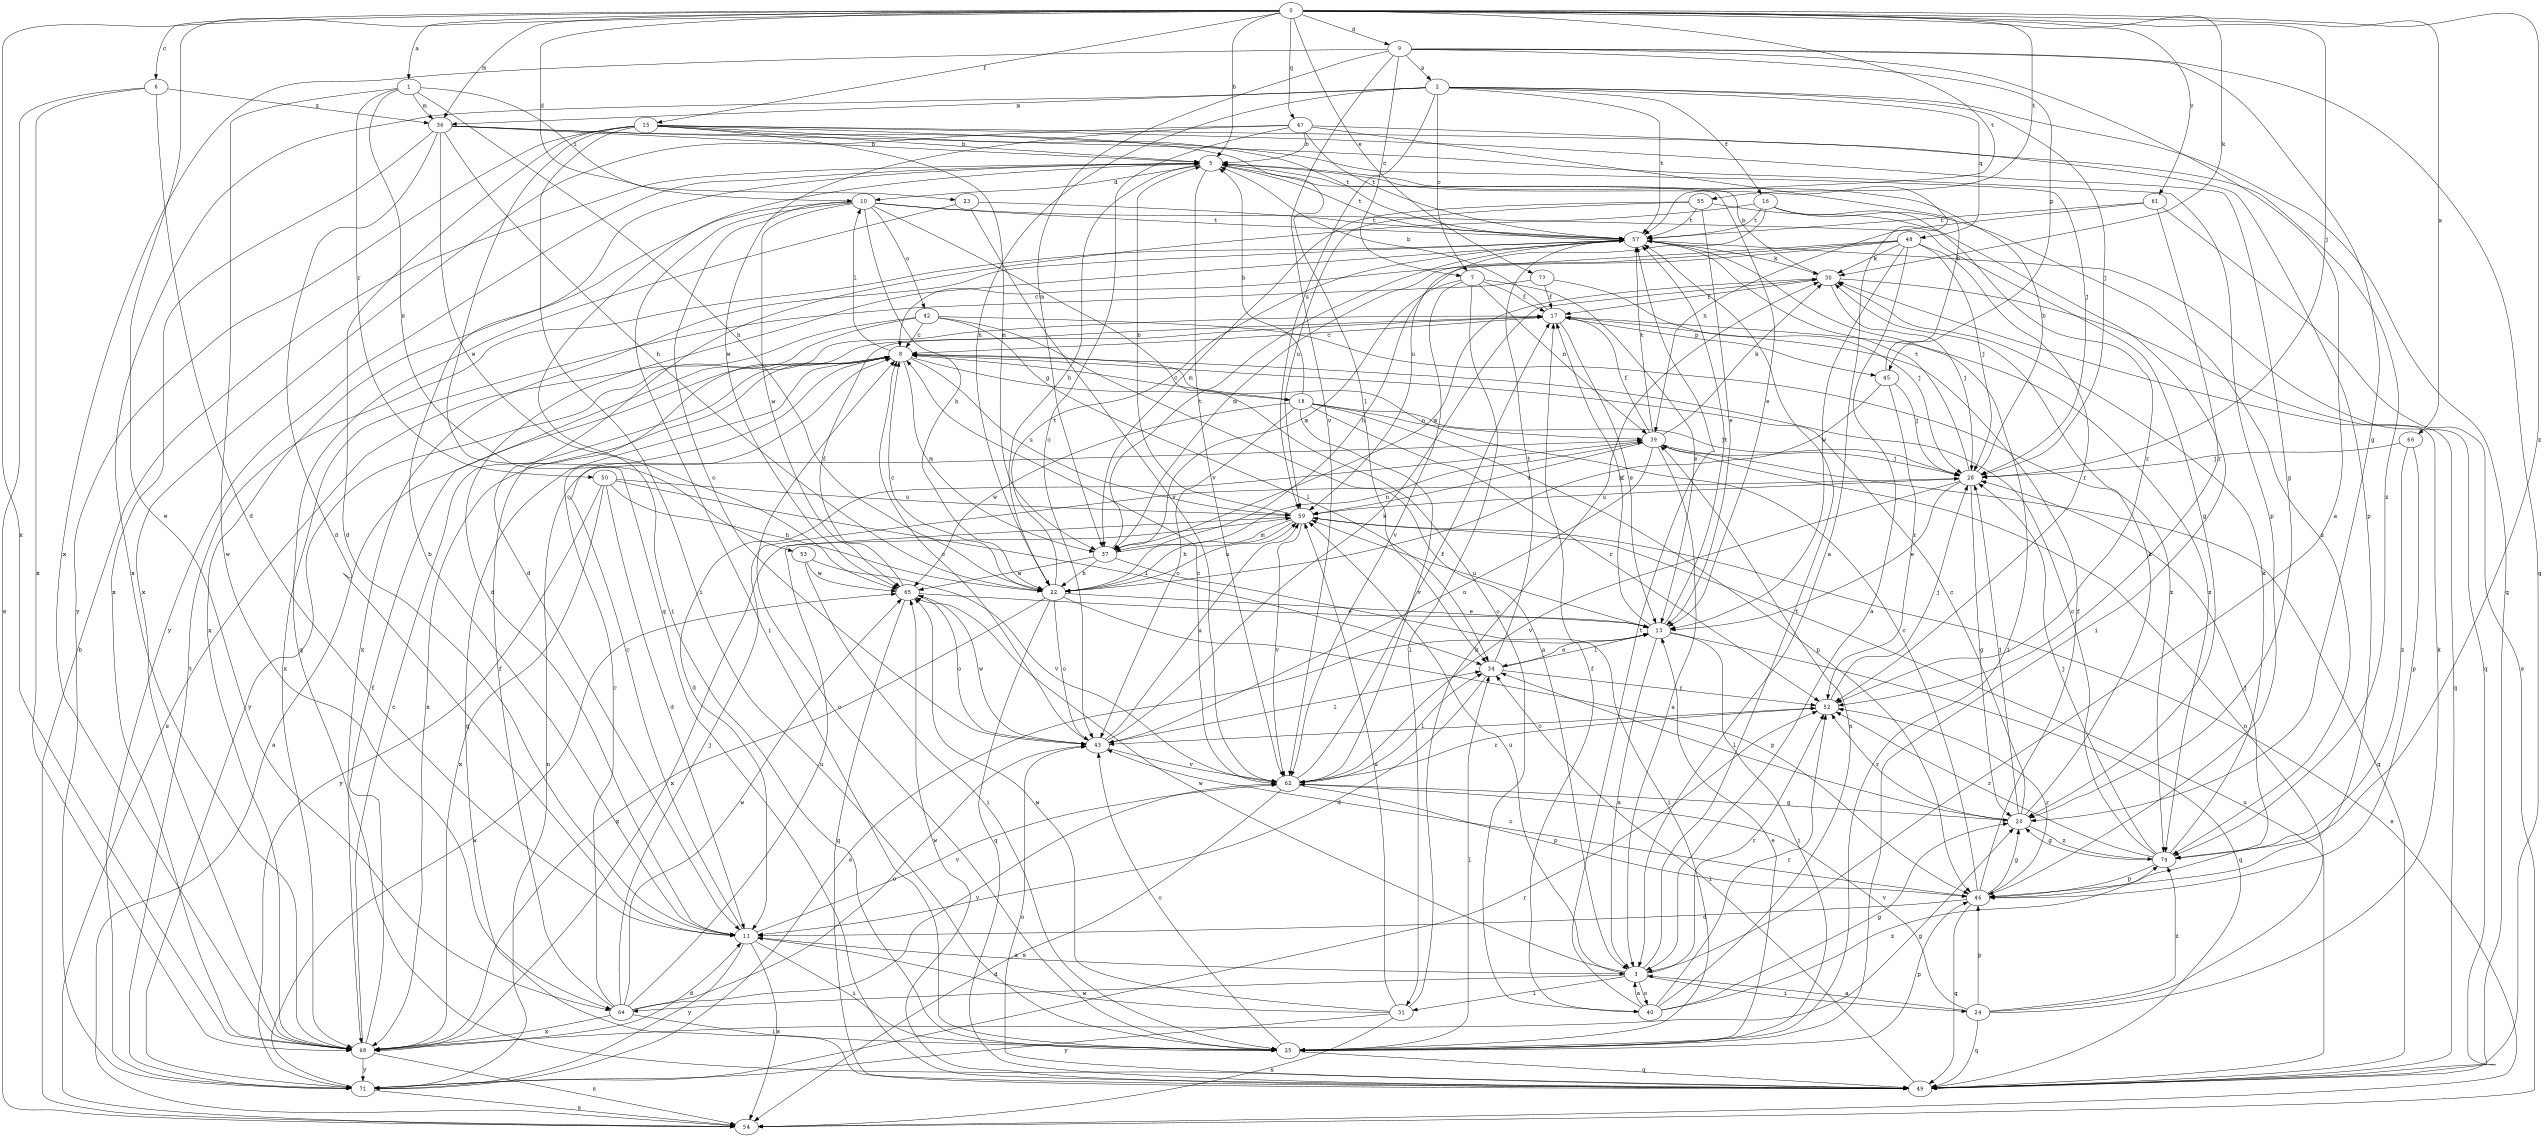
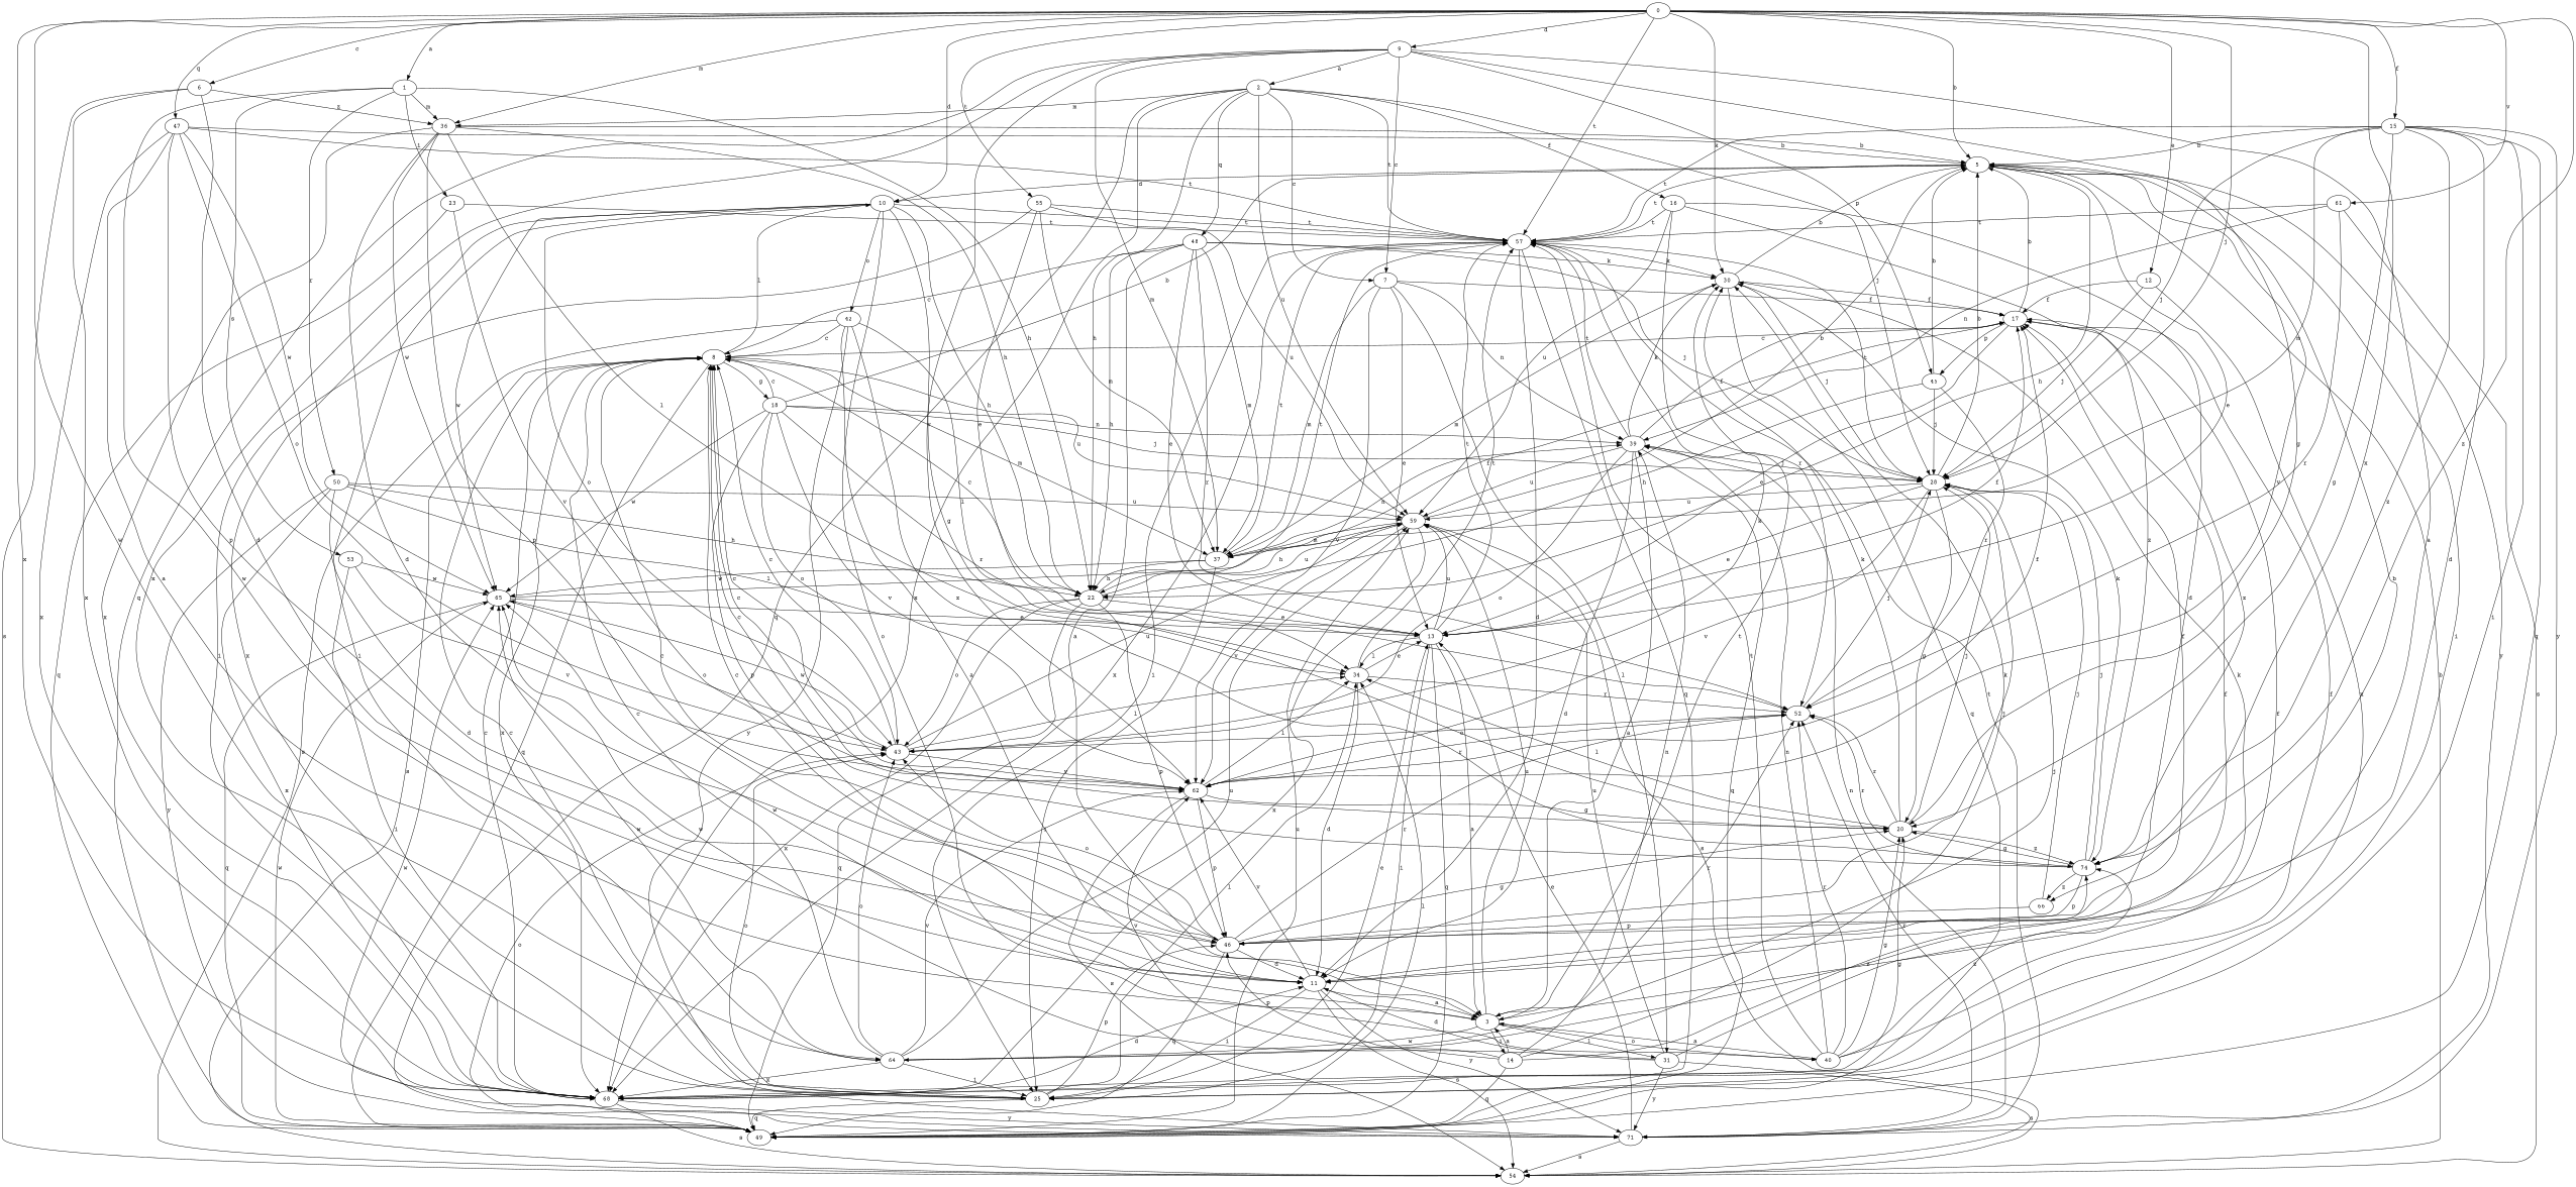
  strict digraph {
    fontname="Courier Prime"
    node [fontname="Courier Prime"]
    edge [fontname="Courier Prime"]
    0
    1
    5
    6
    9
    10
-   12 [label=72]
+   12
    15
    28
    30
    36
    47
    55
    57
    61
    64
    66
    68
    74
    22
    23
    50
    53
    13
    25
    62
    71
    11
    54
    2
    7
    49
    3
    37
    20
    45
    40
    65
    42
    43
    17
    59
    34
    46
    52
    39
    8
    16
    48
    31
-   24
+   24 [label=14]
    18
    0 -> 1 [label=a]
    0 -> 5 [label=b]
    0 -> 6 [label=c]
    0 -> 9 [label=d]
    0 -> 10 [label=d]
    0 -> 12 [label=e]
    0 -> 15 [label=f]
    0 -> 28 [label=j]
    0 -> 30 [label=k]
    0 -> 36 [label=m]
    0 -> 47 [label=q]
    0 -> 55 [label=t]
    0 -> 57 [label=t]
    0 -> 61 [label=v]
    0 -> 64 [label=w]
    0 -> 66 [label=x]
    0 -> 68 [label=x]
    0 -> 74 [label=z]
    1 -> 36 [label=m]
    1 -> 64 [label=w]
    1 -> 22 [label=h]
    1 -> 23 [label=i]
    1 -> 50 [label=r]
    1 -> 53 [label=s]
    5 -> 10 [label=d]
    5 -> 57 [label=t]
    5 -> 22 [label=h]
    5 -> 13 [label=e]
    5 -> 25 [label=i]
    5 -> 62 [label=v]
    5 -> 71 [label=y]
    6 -> 36 [label=z]
    6 -> 68 [label=x]
    6 -> 11 [label=d]
    6 -> 54 [label=s]
    9 -> 68 [label=x]
    9 -> 62 [label=v]
    9 -> 2 [label=a]
    9 -> 7 [label=c]
    9 -> 49 [label=q]
    9 -> 3 [label=a]
    9 -> 37 [label=m]
    9 -> 20 [label=g]
    9 -> 45 [label=p]
    10 -> 57 [label=t]
    10 -> 68 [label=x]
    10 -> 22 [label=h]
    10 -> 25 [label=i]
    10 -> 20 [label=g]
    10 -> 40 [label=o]
    10 -> 65 [label=w]
    10 -> 42 [label=o]
    10 -> 43 [label=o]
    12 -> 28 [label=j]
    12 -> 68 [label=x]
    12 -> 17 [label=f]
    15 -> 5 [label=b]
    15 -> 28 [label=j]
    15 -> 57 [label=t]
    15 -> 74 [label=z]
    15 -> 25 [label=i]
    15 -> 71 [label=y]
    15 -> 11 [label=d]
    15 -> 49 [label=q]
    15 -> 37 [label=m]
    15 -> 20 [label=g]
    28 -> 5 [label=b]
    28 -> 57 [label=t]
    28 -> 13 [label=e]
    28 -> 62 [label=v]
    28 -> 20 [label=g]
    28 -> 59 [label=u]
    30 -> 5 [label=b]
    30 -> 28 [label=j]
    30 -> 49 [label=q]
    30 -> 37 [label=m]
    30 -> 17 [label=f]
    36 -> 5 [label=b]
    36 -> 68 [label=x]
    36 -> 22 [label=h]
    36 -> 11 [label=d]
    36 -> 65 [label=w]
    36 -> 34 [label=l]
    36 -> 46 [label=p]
    47 -> 5 [label=b]
    47 -> 57 [label=t]
    47 -> 68 [label=x]
    47 -> 3 [label=a]
    47 -> 65 [label=w]
    47 -> 43 [label=o]
    47 -> 46 [label=p]
    55 -> 57 [label=t]
    55 -> 13 [label=e]
    55 -> 25 [label=i]
    55 -> 37 [label=m]
    55 -> 59 [label=u]
    57 -> 30 [label=k]
    57 -> 68 [label=x]
    57 -> 25 [label=i]
    57 -> 11 [label=d]
    57 -> 49 [label=q]
    61 -> 57 [label=t]
    61 -> 54 [label=s]
    61 -> 52 [label=r]
    61 -> 39 [label=n]
    64 -> 28 [label=j]
    64 -> 68 [label=x]
    64 -> 25 [label=i]
    64 -> 62 [label=v]
    64 -> 65 [label=w]
    64 -> 43 [label=o]
    64 -> 17 [label=f]
    64 -> 59 [label=u]
    64 -> 8 [label=c]
    66 -> 28 [label=j]
-   66 -> 74 [label=z]
+   74 -> 66 [label=z]
    66 -> 46 [label=p]
    68 -> 71 [label=y]
    68 -> 11 [label=d]
    68 -> 54 [label=s]
    68 -> 20 [label=g]
    68 -> 17 [label=f]
    68 -> 8 [label=c]
    74 -> 28 [label=j]
    74 -> 30 [label=k]
    74 -> 20 [label=g]
    74 -> 46 [label=p]
    74 -> 52 [label=r]
    74 -> 8 [label=c]
    22 -> 57 [label=t]
    22 -> 68 [label=x]
    22 -> 13 [label=e]
    22 -> 49 [label=q]
    22 -> 43 [label=o]
    22 -> 59 [label=u]
    22 -> 46 [label=p]
    22 -> 8 [label=c]
    23 -> 57 [label=t]
    23 -> 62 [label=v]
    23 -> 49 [label=q]
    50 -> 68 [label=x]
    50 -> 22 [label=h]
    50 -> 71 [label=y]
    50 -> 11 [label=d]
    50 -> 59 [label=u]
    50 -> 34 [label=l]
    53 -> 25 [label=i]
    53 -> 62 [label=v]
    53 -> 65 [label=w]
    13 -> 57 [label=t]
    13 -> 25 [label=i]
    13 -> 49 [label=q]
    13 -> 3 [label=a]
    13 -> 17 [label=f]
    13 -> 59 [label=u]
    13 -> 34 [label=l]
    25 -> 13 [label=e]
    25 -> 49 [label=q]
    25 -> 43 [label=o]
    25 -> 34 [label=l]
    25 -> 46 [label=p]
    25 -> 8 [label=c]
    62 -> 54 [label=s]
    62 -> 20 [label=g]
    62 -> 17 [label=f]
    62 -> 34 [label=l]
    62 -> 46 [label=p]
    62 -> 52 [label=r]
    62 -> 8 [label=c]
    71 -> 57 [label=t]
    71 -> 13 [label=e]
    71 -> 54 [label=s]
    71 -> 65 [label=w]
    71 -> 52 [label=r]
    71 -> 39 [label=n]
    11 -> 5 [label=b]
    11 -> 25 [label=i]
    11 -> 62 [label=v]
    11 -> 71 [label=y]
    11 -> 54 [label=s]
    11 -> 3 [label=a]
    11 -> 8 [label=c]
    54 -> 5 [label=b]
    2 -> 28 [label=j]
    2 -> 36 [label=m]
    2 -> 57 [label=t]
    2 -> 68 [label=x]
    2 -> 22 [label=h]
    2 -> 7 [label=c]
    2 -> 49 [label=q]
    2 -> 59 [label=u]
    2 -> 16 [label=f]
    2 -> 48 [label=q]
    7 -> 13 [label=e]
    7 -> 62 [label=v]
    7 -> 37 [label=m]
    7 -> 17 [label=f]
    7 -> 39 [label=n]
    7 -> 31 [label=l]
    49 -> 65 [label=w]
    49 -> 43 [label=o]
    49 -> 59 [label=u]
    49 -> 34 [label=l]
    3 -> 57 [label=t]
    3 -> 64 [label=w]
    3 -> 40 [label=o]
    3 -> 65 [label=w]
    3 -> 59 [label=u]
    3 -> 52 [label=r]
    3 -> 31 [label=l]
    3 -> 24 [label=i]
    37 -> 57 [label=t]
    37 -> 22 [label=h]
    37 -> 25 [label=i]
    37 -> 65 [label=w]
    37 -> 39 [label=n]
    20 -> 28 [label=j]
    20 -> 30 [label=k]
    20 -> 74 [label=z]
    20 -> 34 [label=l]
    20 -> 52 [label=r]
    20 -> 8 [label=c]
    45 -> 5 [label=b]
    45 -> 28 [label=j]
    45 -> 22 [label=h]
    45 -> 52 [label=r]
    40 -> 57 [label=t]
    40 -> 74 [label=z]
    40 -> 3 [label=a]
    40 -> 20 [label=g]
    40 -> 17 [label=f]
    40 -> 52 [label=r]
    40 -> 39 [label=n]
    65 -> 13 [label=e]
    65 -> 49 [label=q]
    65 -> 43 [label=o]
    65 -> 17 [label=f]
    42 -> 74 [label=z]
    42 -> 71 [label=y]
    42 -> 54 [label=s]
    42 -> 3 [label=a]
    42 -> 34 [label=l]
    42 -> 8 [label=c]
    43 -> 30 [label=k]
    43 -> 62 [label=v]
    43 -> 65 [label=w]
    43 -> 59 [label=u]
    43 -> 34 [label=l]
    43 -> 8 [label=c]
    17 -> 5 [label=b]
    17 -> 74 [label=z]
    17 -> 13 [label=e]
    17 -> 45 [label=p]
    17 -> 8 [label=c]
    59 -> 5 [label=b]
    59 -> 68 [label=x]
    59 -> 22 [label=h]
    59 -> 62 [label=v]
    59 -> 54 [label=s]
    59 -> 37 [label=m]
    34 -> 57 [label=t]
    34 -> 13 [label=e]
    34 -> 11 [label=d]
    34 -> 52 [label=r]
    46 -> 28 [label=j]
    46 -> 11 [label=d]
    46 -> 49 [label=q]
    46 -> 20 [label=g]
    46 -> 43 [label=o]
    46 -> 17 [label=f]
    46 -> 52 [label=r]
    46 -> 8 [label=c]
    52 -> 28 [label=j]
    52 -> 43 [label=o]
    39 -> 28 [label=j]
    39 -> 30 [label=k]
    39 -> 57 [label=t]
    39 -> 11 [label=d]
    39 -> 49 [label=q]
    39 -> 3 [label=a]
    39 -> 43 [label=o]
    39 -> 17 [label=f]
    39 -> 59 [label=u]
    8 -> 10 [label=l]
    8 -> 68 [label=x]
    8 -> 54 [label=s]
    8 -> 49 [label=q]
    8 -> 37 [label=m]
    8 -> 59 [label=u]
    8 -> 18 [label=g]
    16 -> 57 [label=t]
    16 -> 74 [label=z]
    16 -> 11 [label=d]
    16 -> 59 [label=u]
    16 -> 52 [label=r]
    48 -> 28 [label=j]
    48 -> 30 [label=k]
    48 -> 22 [label=h]
-   48 -> 13 [label=w]
+   48 -> 13 [label=e]
    48 -> 3 [label=a]
    48 -> 37 [label=m]
    48 -> 52 [label=r]
    48 -> 8 [label=c]
    31 -> 30 [label=k]
    31 -> 71 [label=y]
    31 -> 11 [label=d]
    31 -> 54 [label=s]
    31 -> 65 [label=w]
    31 -> 59 [label=u]
    24 -> 30 [label=k]
    24 -> 74 [label=z]
    24 -> 62 [label=v]
    24 -> 49 [label=q]
    24 -> 3 [label=a]
    24 -> 46 [label=p]
    24 -> 39 [label=n]
    18 -> 5 [label=b]
    18 -> 28 [label=j]
    18 -> 62 [label=v]
    18 -> 65 [label=w]
    18 -> 43 [label=o]
    18 -> 46 [label=p]
    18 -> 52 [label=r]
    18 -> 39 [label=n]
    18 -> 8 [label=c]
  }
